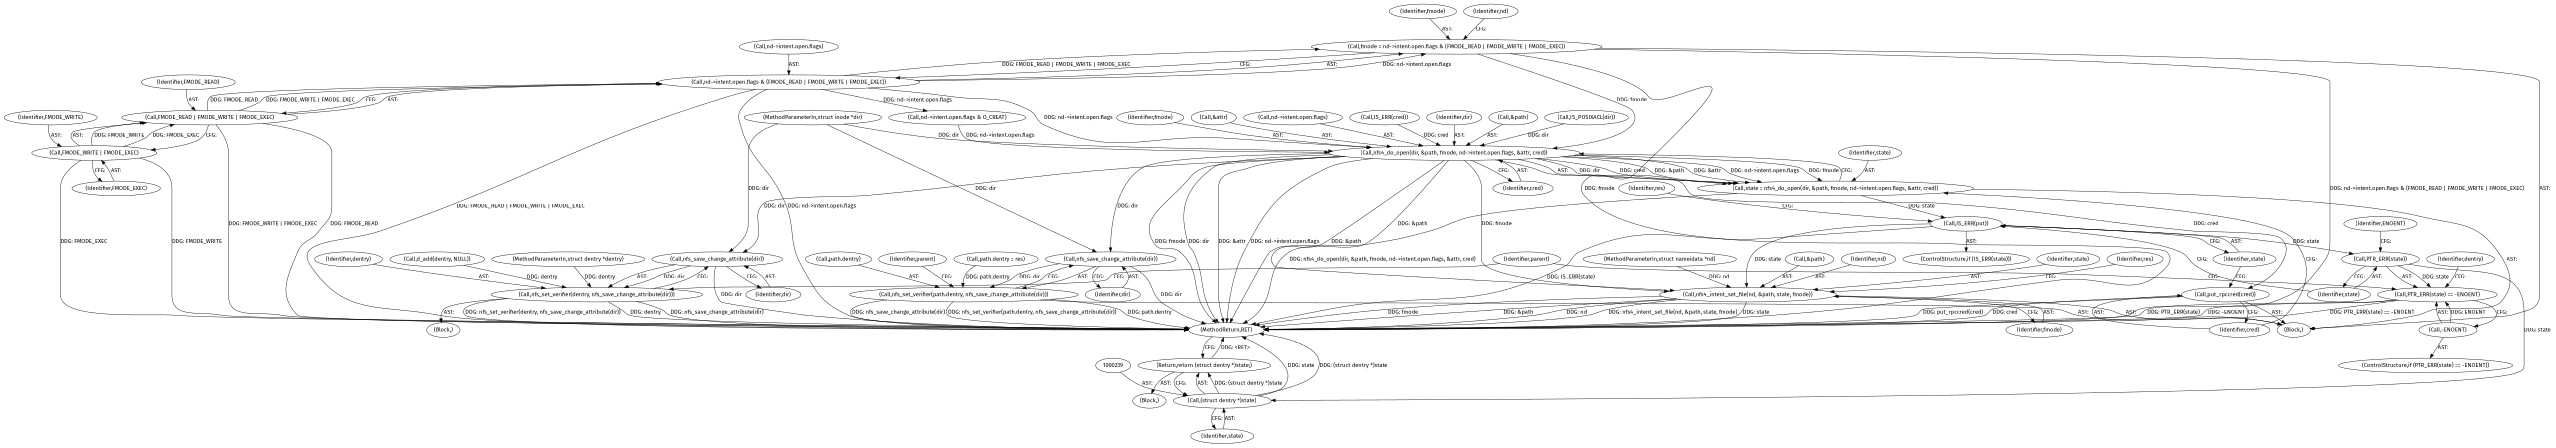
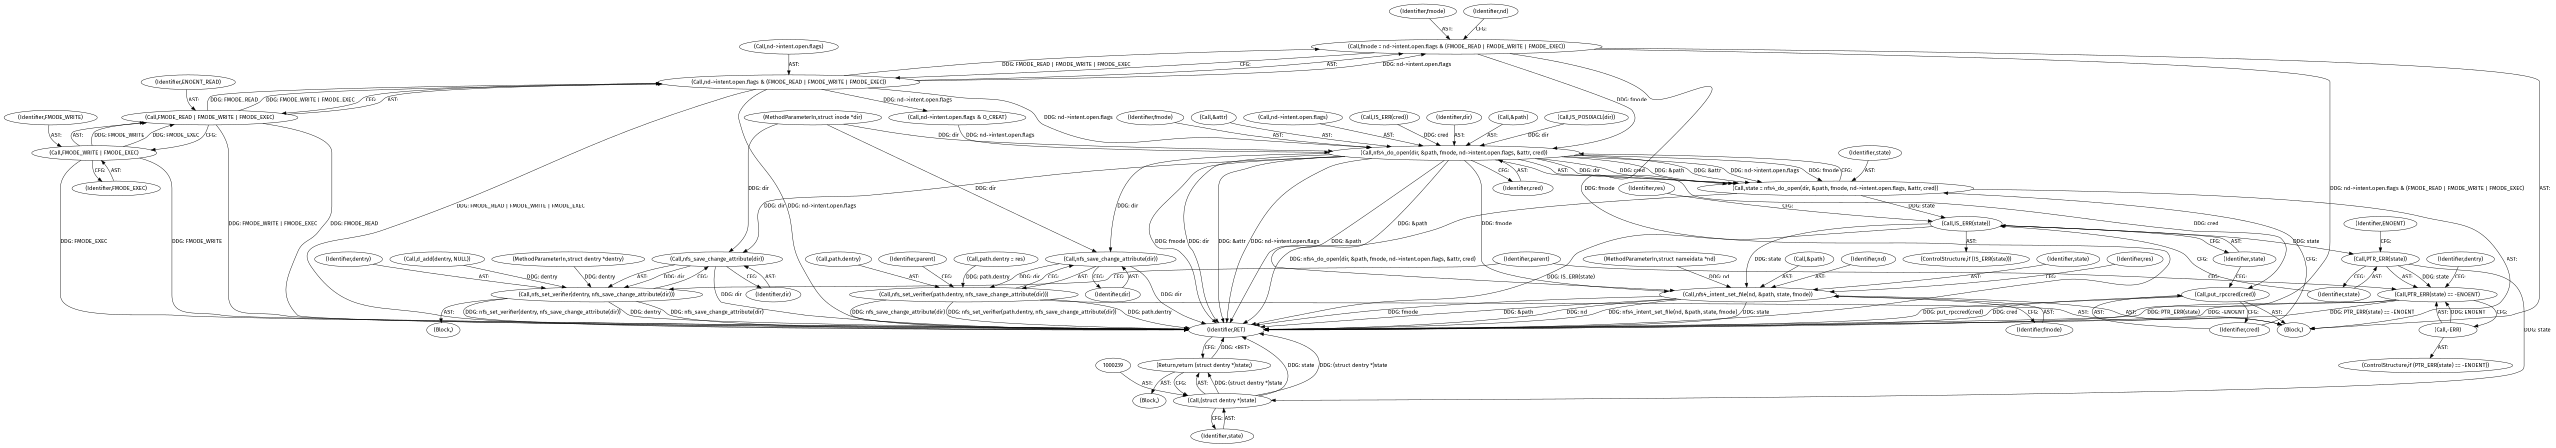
  digraph {
    fontname="Fira Sans"
    node [fontname="Fira Sans"]
    edge [fontname="Fira Sans"]
    n1 [label="(Call,fmode = nd->intent.open.flags & (FMODE_READ | FMODE_WRITE | FMODE_EXEC))"]
    n2 [label="(Call,nd->intent.open.flags & (FMODE_READ | FMODE_WRITE | FMODE_EXEC))"]
    n3 [label="(Call,nfs4_do_open(dir, &path, fmode, nd->intent.open.flags, &attr, cred))"]
-   n4 [label="(MethodReturn,RET)"]
+   n4 [label="(Identifier,RET)"]
    n5 [label="(Block,)"]
    n6 [label="(Call,FMODE_READ | FMODE_WRITE | FMODE_EXEC)"]
    n7 [label="(Call,nd->intent.open.flags & O_CREAT)"]
    n8 [label="(Call,state = nfs4_do_open(dir, &path, fmode, nd->intent.open.flags, &attr, cred))"]
    n9 [label="(Call,nfs4_intent_set_file(nd, &path, state, fmode))"]
    n10 [label="(Call,put_rpccred(cred))"]
    n11 [label="(Call,nfs_save_change_attribute(dir))"]
    n12 [label="(Call,nfs_save_change_attribute(dir))"]
    n13 [label="(Identifier,cred)"]
    n14 [label="(Return,return (struct dentry *)state;)"]
    n15 [label="(Call,FMODE_WRITE | FMODE_EXEC)"]
    n16 [label="(Identifier,FMODE_EXEC)"]
-   n17 [label="(Call,IS_ERR(put))"]
+   n17 [label="(Call,IS_ERR(state))"]
    n18 [label="(Identifier,fmode)"]
    n19 [label="(Identifier,cred)"]
    n20 [label="(Call,nfs_set_verifier(dentry, nfs_save_change_attribute(dir)))"]
    n21 [label="(Identifier,dir)"]
    n22 [label="(Call,nfs_set_verifier(path.dentry, nfs_save_change_attribute(dir)))"]
    n23 [label="(Identifier,dir)"]
    n24 [label="(Call,PTR_ERR(state))"]
    n25 [label="(Identifier,state)"]
    n26 [label="(ControlStructure,if (IS_ERR(state)))"]
    n27 [label="(Call,PTR_ERR(state) == -ENOENT)"]
    n28 [label="(Call,(struct dentry *)state)"]
    n29 [label="(Identifier,state)"]
-   n30 [label="(Call,-ENOENT)"]
+   n30 [label="(Call,-ERR)"]
    n31 [label="(Identifier,state)"]
    n32 [label="(ControlStructure,if (PTR_ERR(state) == -ENOENT))"]
    n33 [label="(Block,)"]
    n34 [label="(Block,)"]
    n35 [label="(Call,nd->intent.open.flags)"]
    n36 [label="(Identifier,ENOENT)"]
    n37 [label="(Call,&path)"]
    n38 [label="(Identifier,parent)"]
    n39 [label="(MethodParameterIn,struct inode *dir)"]
    n40 [label="(Identifier,fmode)"]
    n41 [label="(Identifier,state)"]
    n42 [label="(Identifier,nd)"]
    n43 [label="(Identifier,fmode)"]
    n44 [label="(Identifier,res)"]
    n45 [label="(Identifier,dentry)"]
    n46 [label="(Identifier,state)"]
    n47 [label="(Call,&attr)"]
    n48 [label="(Call,nd->intent.open.flags)"]
-   n49 [label="(Identifier,FMODE_READ)"]
+   n49 [label="(Identifier,ENOENT_READ)"]
    n50 [label="(Identifier,parent)"]
    n51 [label="(Call,path.dentry = res)"]
    n52 [label="(Identifier,nd)"]
    n53 [label="(Call,path.dentry)"]
    n54 [label="(Call,d_add(dentry, NULL))"]
    n55 [label="(Identifier,res)"]
    n56 [label="(Call,IS_ERR(cred))"]
    n57 [label="(Identifier,dir)"]
    n58 [label="(Call,&path)"]
    n59 [label="(MethodParameterIn,struct dentry *dentry)"]
    n60 [label="(Identifier,FMODE_WRITE)"]
    n61 [label="(MethodParameterIn,struct nameidata *nd)"]
    n62 [label="(Identifier,dentry)"]
    n63 [label="(Call,IS_POSIXACL(dir))"]
    1000239
    n1 -> n2 [label="CFG: "]
    n1 -> n3 [label="DDG: fmode"]
    n1 -> n4 [label="DDG: fmode"]
    n1 -> n4 [label="DDG: nd->intent.open.flags & (FMODE_READ | FMODE_WRITE | FMODE_EXEC)"]
    n1 -> n5 [label="AST: "]
    n2 -> n1 [label="AST: "]
    n2 -> n1 [label="DDG: nd->intent.open.flags"]
    n2 -> n1 [label="DDG: FMODE_READ | FMODE_WRITE | FMODE_EXEC"]
    n2 -> n3 [label="DDG: nd->intent.open.flags"]
    n2 -> n4 [label="DDG: FMODE_READ | FMODE_WRITE | FMODE_EXEC"]
    n2 -> n4 [label="DDG: nd->intent.open.flags"]
    n2 -> n6 [label="CFG: "]
    n2 -> n7 [label="DDG: nd->intent.open.flags"]
    n3 -> n4 [label="DDG: dir"]
    n3 -> n4 [label="DDG: &attr"]
    n3 -> n4 [label="DDG: nd->intent.open.flags"]
    n3 -> n4 [label="DDG: &path"]
    n3 -> n4 [label="DDG: fmode"]
    n3 -> n8 [label="AST: "]
    n3 -> n8 [label="DDG: dir"]
    n3 -> n8 [label="DDG: cred"]
    n3 -> n8 [label="DDG: &path"]
    n3 -> n8 [label="DDG: &attr"]
    n3 -> n8 [label="DDG: nd->intent.open.flags"]
    n3 -> n8 [label="DDG: fmode"]
    n3 -> n9 [label="DDG: &path"]
    n3 -> n9 [label="DDG: fmode"]
    n3 -> n10 [label="DDG: cred"]
    n3 -> n11 [label="DDG: dir"]
    n3 -> n12 [label="DDG: dir"]
    n3 -> n13 [label="CFG: "]
    n4 -> n14 [label="CFG: "]
    n6 -> n2 [label="AST: "]
    n6 -> n2 [label="DDG: FMODE_READ"]
    n6 -> n2 [label="DDG: FMODE_WRITE | FMODE_EXEC"]
    n6 -> n4 [label="DDG: FMODE_WRITE | FMODE_EXEC"]
    n6 -> n4 [label="DDG: FMODE_READ"]
    n6 -> n15 [label="CFG: "]
    n7 -> n3 [label="DDG: nd->intent.open.flags"]
    n8 -> n3 [label="CFG: "]
    n8 -> n4 [label="DDG: nfs4_do_open(dir, &path, fmode, nd->intent.open.flags, &attr, cred)"]
    n8 -> n5 [label="AST: "]
    n8 -> n17 [label="DDG: state"]
    n9 -> n4 [label="DDG: &path"]
    n9 -> n4 [label="DDG: nd"]
    n9 -> n4 [label="DDG: nfs4_intent_set_file(nd, &path, state, fmode)"]
    n9 -> n4 [label="DDG: state"]
    n9 -> n4 [label="DDG: fmode"]
    n9 -> n5 [label="AST: "]
    n9 -> n18 [label="CFG: "]
    n10 -> n4 [label="DDG: cred"]
    n10 -> n4 [label="DDG: put_rpccred(cred)"]
    n10 -> n5 [label="AST: "]
    n10 -> n19 [label="CFG: "]
    n11 -> n4 [label="DDG: dir"]
    n11 -> n20 [label="AST: "]
    n11 -> n20 [label="DDG: dir"]
    n11 -> n21 [label="CFG: "]
    n12 -> n4 [label="DDG: dir"]
    n12 -> n22 [label="AST: "]
    n12 -> n22 [label="DDG: dir"]
    n12 -> n23 [label="CFG: "]
    n13 -> n3 [label="AST: "]
    n14 -> n4 [label="DDG: <RET>"]
    n14 -> n28 [label="CFG: "]
    n14 -> n33 [label="AST: "]
    n15 -> n4 [label="DDG: FMODE_WRITE"]
    n15 -> n4 [label="DDG: FMODE_EXEC"]
    n15 -> n6 [label="AST: "]
    n15 -> n6 [label="DDG: FMODE_WRITE"]
    n15 -> n6 [label="DDG: FMODE_EXEC"]
    n15 -> n16 [label="CFG: "]
    n16 -> n15 [label="AST: "]
    n17 -> n4 [label="DDG: IS_ERR(state)"]
    n17 -> n9 [label="DDG: state"]
    n17 -> n24 [label="DDG: state"]
    n17 -> n25 [label="CFG: "]
    n17 -> n26 [label="AST: "]
    n18 -> n9 [label="AST: "]
    n19 -> n8 [label="CFG: "]
    n19 -> n10 [label="AST: "]
    n20 -> n4 [label="DDG: nfs_set_verifier(dentry, nfs_save_change_attribute(dir))"]
    n20 -> n4 [label="DDG: dentry"]
    n20 -> n4 [label="DDG: nfs_save_change_attribute(dir)"]
    n20 -> n11 [label="CFG: "]
    n20 -> n34 [label="AST: "]
    n21 -> n11 [label="AST: "]
    n22 -> n4 [label="DDG: path.dentry"]
    n22 -> n4 [label="DDG: nfs_set_verifier(path.dentry, nfs_save_change_attribute(dir))"]
    n22 -> n4 [label="DDG: nfs_save_change_attribute(dir)"]
    n22 -> n5 [label="AST: "]
    n22 -> n12 [label="CFG: "]
    n23 -> n12 [label="AST: "]
    n24 -> n27 [label="AST: "]
    n24 -> n27 [label="DDG: state"]
    n24 -> n28 [label="DDG: state"]
    n24 -> n29 [label="CFG: "]
    n25 -> n10 [label="CFG: "]
    n25 -> n17 [label="AST: "]
    n27 -> n4 [label="DDG: PTR_ERR(state)"]
    n27 -> n4 [label="DDG: -ENOENT"]
    n27 -> n4 [label="DDG: PTR_ERR(state) == -ENOENT"]
    n27 -> n30 [label="CFG: "]
    n28 -> n4 [label="DDG: state"]
    n28 -> n4 [label="DDG: (struct dentry *)state"]
    n28 -> n14 [label="AST: "]
    n28 -> n14 [label="DDG: (struct dentry *)state"]
    n28 -> n31 [label="CFG: "]
    n29 -> n17 [label="CFG: "]
    n29 -> n24 [label="AST: "]
    n30 -> n27 [label="AST: "]
    n30 -> n27 [label="DDG: ENOENT"]
    n30 -> n32 [label="AST: "]
    n31 -> n28 [label="AST: "]
    n35 -> n2 [label="AST: "]
    n36 -> n24 [label="CFG: "]
    n37 -> n9 [label="AST: "]
    n38 -> n22 [label="CFG: "]
    n39 -> n3 [label="DDG: dir"]
    n39 -> n11 [label="DDG: dir"]
    n39 -> n12 [label="DDG: dir"]
    n40 -> n3 [label="AST: "]
    n41 -> n8 [label="AST: "]
    n42 -> n9 [label="AST: "]
    n43 -> n1 [label="AST: "]
    n44 -> n17 [label="CFG: "]
    n45 -> n20 [label="AST: "]
    n46 -> n9 [label="AST: "]
    n47 -> n3 [label="AST: "]
    n48 -> n3 [label="AST: "]
    n49 -> n6 [label="AST: "]
    n50 -> n20 [label="CFG: "]
    n50 -> n27 [label="CFG: "]
    n51 -> n22 [label="DDG: path.dentry"]
    n52 -> n1 [label="CFG: "]
    n53 -> n22 [label="AST: "]
    n54 -> n20 [label="DDG: dentry"]
    n55 -> n9 [label="CFG: "]
    n56 -> n3 [label="DDG: cred"]
    n57 -> n3 [label="AST: "]
    n58 -> n3 [label="AST: "]
    n59 -> n20 [label="DDG: dentry"]
    n60 -> n15 [label="AST: "]
    n61 -> n9 [label="DDG: nd"]
    n62 -> n27 [label="CFG: "]
    n63 -> n3 [label="DDG: dir"]
    1000239 -> n28 [label="AST: "]
  }
